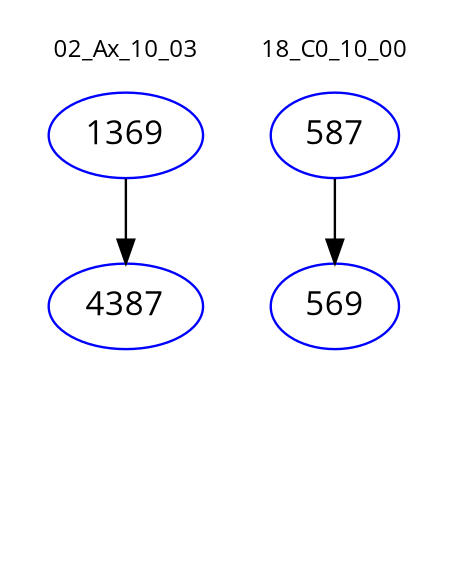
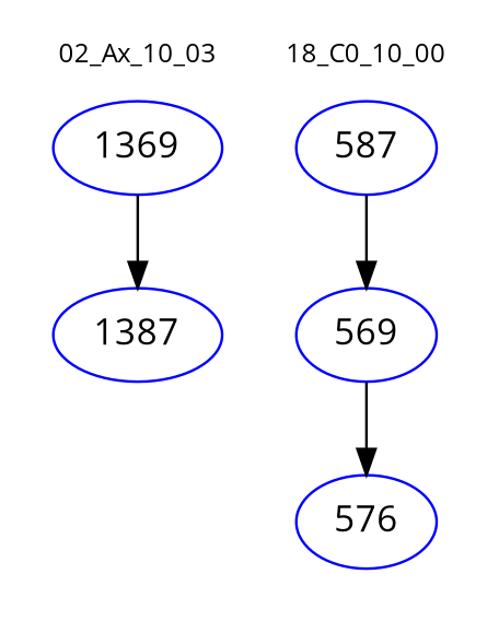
  digraph {
    fontname="Open Sans"
    node [color=blue fontname="Open Sans"]
    edge [color=black fontname="Open Sans"]
    n1 [label=1369]
-   n2 [label=4387]
+   n2 [label=1387]
    n3 [label=569]
+   n4 [label=576]
    n5 [label=587]
    subgraph cluster_1 {
      color=white
      fontsize=10
      label="02_Ax_10_03"
      n1
      n2
    }
    subgraph cluster_2 {
      color=white
      fontsize=10
      label="18_C0_10_00"
      n3
+     n4
      n5
    }
    n1 -> n2
+   n3 -> n4
    n5 -> n3
  }
